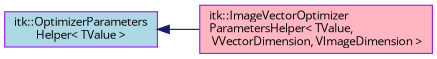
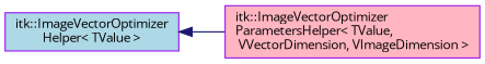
  digraph {
    rankdir=LR
    fontname="Open Sans"
    node [color=purple fontname="Open Sans" fontsize=10 shape=record style=filled]
-   n1 [fillcolor=lightblue fontcolor=black height=0.2 label="itk::OptimizerParameters\lHelper\< TValue \>" width=0.4]
+   n1 [fillcolor=lightblue fontcolor=black height=0.2 label="itk::ImageVectorOptimizer\lHelper\< TValue \>" width=0.4]
    n2 [fillcolor=lightpink height=0.2 label="itk::ImageVectorOptimizer\lParametersHelper\< TValue,\l VVectorDimension, VImageDimension \>" width=0.4]
    n1 -> n2 [color=midnightblue dir=back fontname="Open Sans" fontsize=10 labelfontname=Helvetica labelfontsize=10 style=solid]
  }
